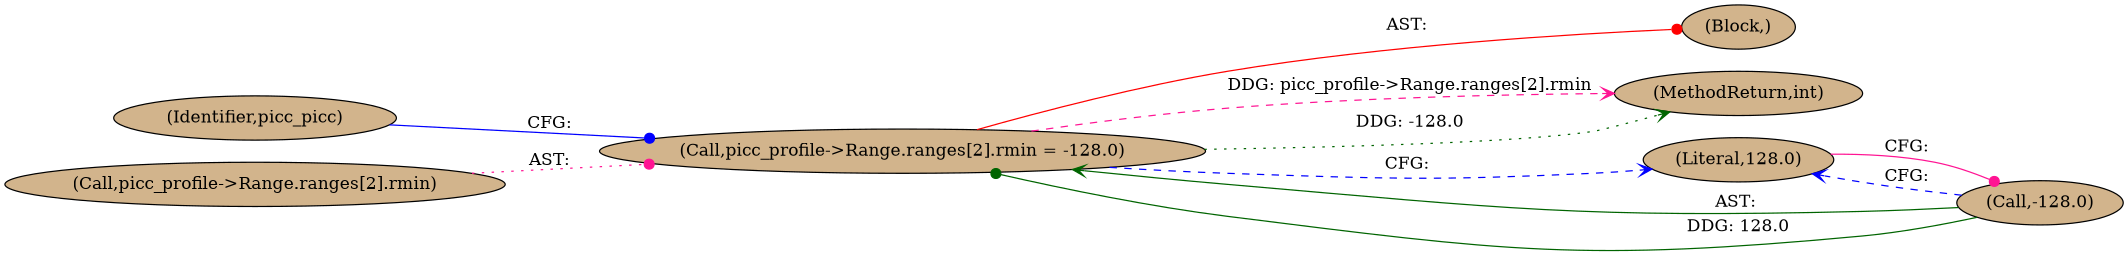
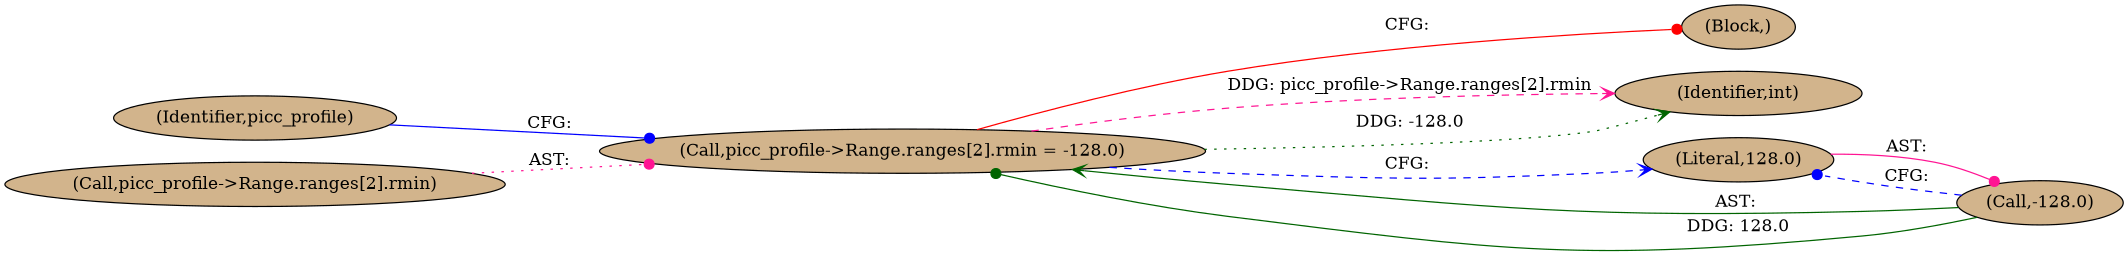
  digraph {
    rankdir=LR
    node [fillcolor=tan style=filled]
    edge [arrowhead=dot color=deeppink style=solid]
    n1 [label="(Call,picc_profile->Range.ranges[2].rmin = -128.0)"]
    n2 [label="(Block,)"]
-   n3 [label="(MethodReturn,int)"]
+   n3 [label="(Identifier,int)"]
    n4 [label="(Literal,128.0)"]
    n5 [label="(Call,-128.0)"]
-   n6 [label="(Identifier,picc_picc)"]
+   n6 [label="(Identifier,picc_profile)"]
    n7 [label="(Call,picc_profile->Range.ranges[2].rmin)"]
-   n1 -> n2 [color=red label="AST: "]
+   n1 -> n2 [color=red label="CFG: "]
    n1 -> n3 [arrowhead=vee label="DDG: picc_profile->Range.ranges[2].rmin" style=dashed]
    n1 -> n3 [arrowhead=vee color=darkgreen label="DDG: -128.0" style=dotted]
    n1 -> n4 [arrowhead=vee color=blue label="CFG: " style=dashed]
-   n4 -> n5 [label="CFG: "]
+   n4 -> n5 [label="AST: "]
    n5 -> n1 [arrowhead=vee color=darkgreen label="AST: "]
    n5 -> n1 [color=darkgreen label="DDG: 128.0"]
-   n5 -> n4 [arrowhead=vee color=blue label="CFG: " style=dashed]
+   n5 -> n4 [color=blue label="CFG: " style=dashed]
    n6 -> n1 [color=blue label="CFG: "]
    n7 -> n1 [label="AST: " style=dotted]
  }
